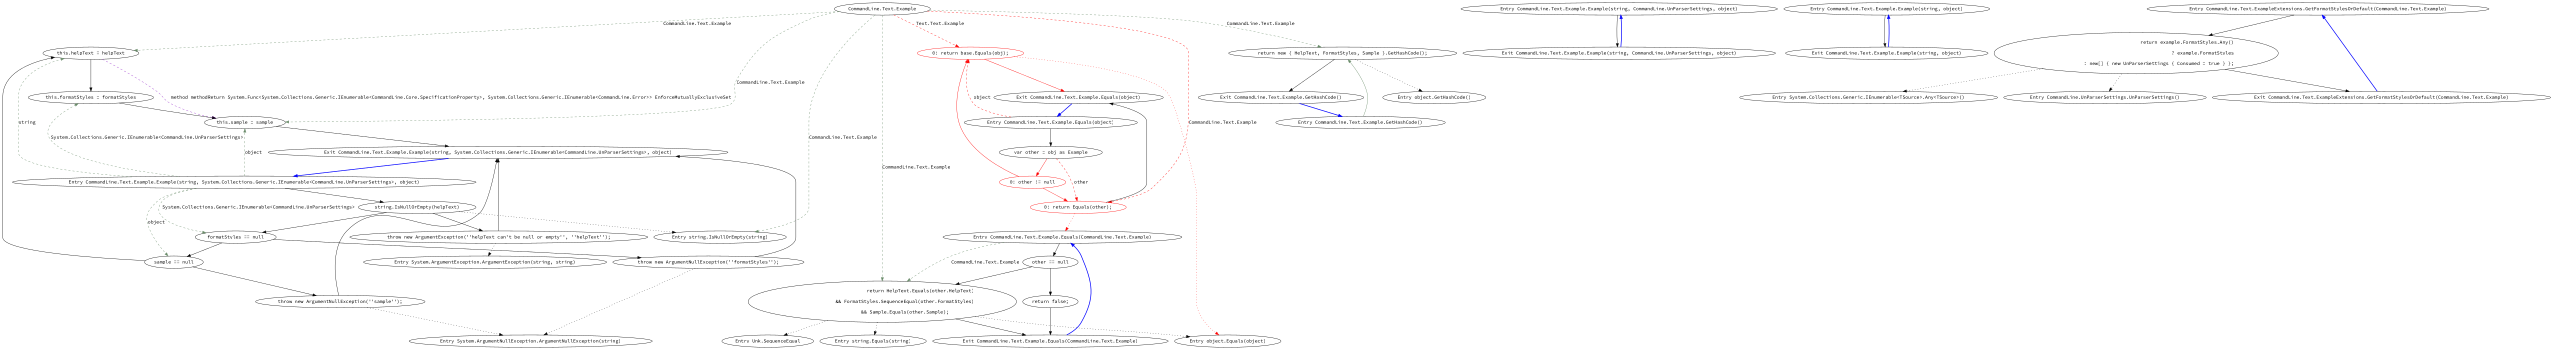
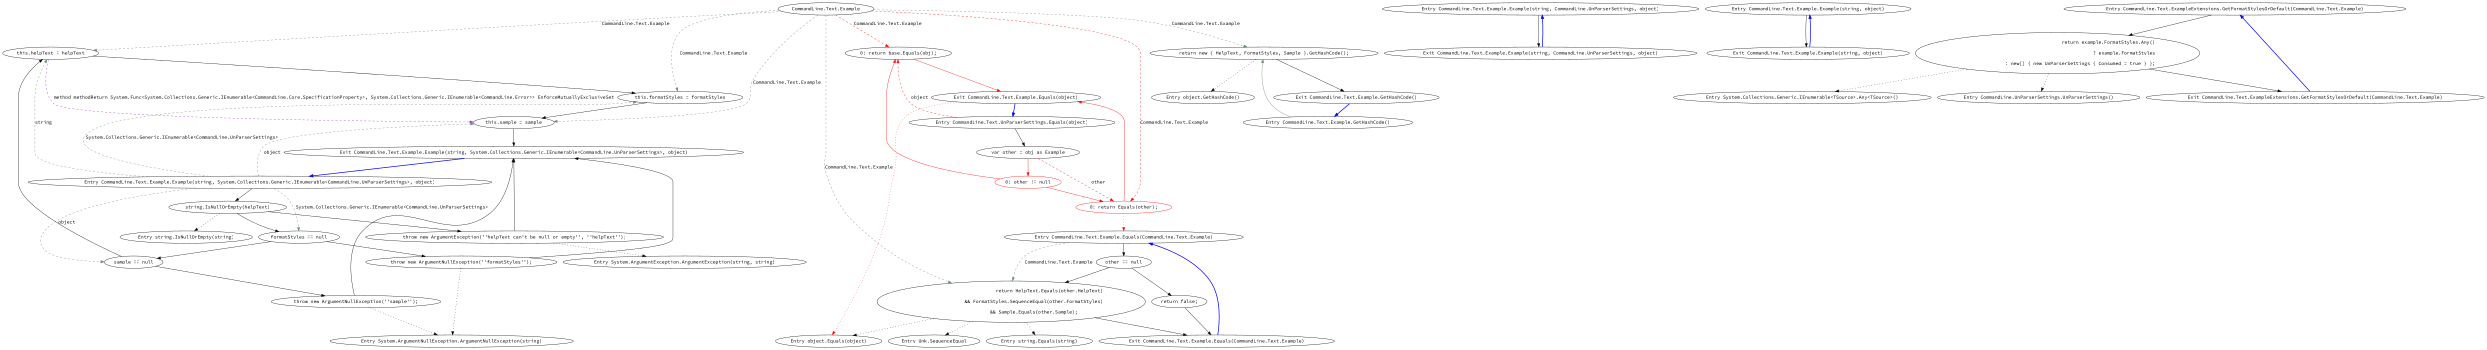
  digraph {
    fontname="Source Code Pro"
    node [fontname="Source Code Pro" cluster="CommandLine.Text.Example.Example(string, System.Collections.Generic.IEnumerable<CommandLine.UnParserSettings>, object)" span="0-0"]
    edge [fontname="Source Code Pro" style=solid]
    n1 [label="CommandLine.Text.Example" cluster="" span=""]
    n2 [label="this.helpText = helpText" span="24-24"]
    n3 [label="this.formatStyles = formatStyles" span="25-25"]
    n4 [label="this.sample = sample" span="26-26"]
-   n5 [cluster="CommandLine.Text.Example.Equals(object)" color=red community=0 label="0: return base.Equals(obj);" span="67-67"]
+   n5 [cluster="CommandLine.Text.Example.Equals(object)" color=black community=0 label="0: return base.Equals(obj);" span="67-67"]
    n6 [cluster="CommandLine.Text.Example.Equals(object)" color=red community=0 label="0: return Equals(other);" span="64-64"]
    n7 [cluster="CommandLine.Text.Example.GetHashCode()" label="return new { HelpText, FormatStyles, Sample }.GetHashCode();" span="76-76"]
    n8 [cluster="CommandLine.Text.Example.Equals(CommandLine.Text.Example)" label="return HelpText.Equals(other.HelpText)\r\n                && FormatStyles.SequenceEqual(other.FormatStyles)\r\n                && Sample.Equals(other.Sample);" span="91-93"]
    n9 [label="Exit CommandLine.Text.Example.Example(string, System.Collections.Generic.IEnumerable<CommandLine.UnParserSettings>, object)" span="18-18"]
    n10 [cluster="CommandLine.Text.Example.Equals(object)" label="Exit CommandLine.Text.Example.Equals(object)" span="59-59"]
    n11 [cluster="object.Equals(object)" label="Entry object.Equals(object)"]
    n12 [cluster="CommandLine.Text.Example.Equals(CommandLine.Text.Example)" label="Entry CommandLine.Text.Example.Equals(CommandLine.Text.Example)" span="84-84"]
    n13 [cluster="CommandLine.Text.Example.GetHashCode()" label="Exit CommandLine.Text.Example.GetHashCode()" span="74-74"]
    n14 [cluster="object.GetHashCode()" label="Entry object.GetHashCode()"]
    n15 [cluster="CommandLine.Text.Example.Equals(CommandLine.Text.Example)" label="Exit CommandLine.Text.Example.Equals(CommandLine.Text.Example)" span="84-84"]
    n16 [cluster="string.Equals(string)" label="Entry string.Equals(string)"]
    n17 [cluster="Unk.SequenceEqual" label="Entry Unk.SequenceEqual" span=""]
    n18 [label="Entry CommandLine.Text.Example.Example(string, System.Collections.Generic.IEnumerable<CommandLine.UnParserSettings>, object)" span="18-18"]
    n19 [label="string.IsNullOrEmpty(helpText)" span="20-20"]
    n20 [label="formatStyles == null" span="21-21"]
    n21 [label="sample == null" span="22-22"]
    n22 [label="throw new ArgumentException(''helpText can't be null or empty'', ''helpText'');" span="20-20"]
    n23 [cluster="string.IsNullOrEmpty(string)" label="Entry string.IsNullOrEmpty(string)"]
    n24 [label="throw new ArgumentNullException(''formatStyles'');" span="21-21"]
    n25 [label="throw new ArgumentNullException(''sample'');" span="22-22"]
    n26 [cluster="System.ArgumentException.ArgumentException(string, string)" label="Entry System.ArgumentException.ArgumentException(string, string)"]
    n27 [cluster="System.ArgumentNullException.ArgumentNullException(string)" label="Entry System.ArgumentNullException.ArgumentNullException(string)"]
    n28 [cluster="CommandLine.Text.Example.Example(string, CommandLine.UnParserSettings, object)" label="Entry CommandLine.Text.Example.Example(string, CommandLine.UnParserSettings, object)" span="29-29"]
    n29 [cluster="CommandLine.Text.Example.Example(string, CommandLine.UnParserSettings, object)" label="Exit CommandLine.Text.Example.Example(string, CommandLine.UnParserSettings, object)" span="29-29"]
    n30 [cluster="CommandLine.Text.Example.Example(string, object)" label="Entry CommandLine.Text.Example.Example(string, object)" span="34-34"]
    n31 [cluster="CommandLine.Text.Example.Example(string, object)" label="Exit CommandLine.Text.Example.Example(string, object)" span="34-34"]
-   n32 [cluster="CommandLine.Text.Example.Equals(object)" label="Entry CommandLine.Text.Example.Equals(object)" span="59-59"]
+   n32 [cluster="CommandLine.Text.Example.Equals(object)" label="Entry CommandLine.Text.UnParserSettings.Equals(object)" span="59-59"]
    n33 [cluster="CommandLine.Text.Example.Equals(object)" label="var other = obj as Example" span="61-61"]
    n34 [cluster="CommandLine.Text.Example.Equals(object)" color=red community=0 label="0: other != null" span="62-62"]
    n35 [cluster="CommandLine.Text.Example.Equals(CommandLine.Text.Example)" label="other == null" span="86-86"]
    n36 [cluster="CommandLine.Text.Example.Equals(CommandLine.Text.Example)" label="return false;" span="88-88"]
    n37 [cluster="CommandLine.Text.Example.GetHashCode()" label="Entry CommandLine.Text.Example.GetHashCode()" span="74-74"]
    n38 [cluster="CommandLine.Text.ExampleExtensions.GetFormatStylesOrDefault(CommandLine.Text.Example)" label="Entry CommandLine.Text.ExampleExtensions.GetFormatStylesOrDefault(CommandLine.Text.Example)" span="111-111"]
    n39 [cluster="CommandLine.Text.ExampleExtensions.GetFormatStylesOrDefault(CommandLine.Text.Example)" label="return example.FormatStyles.Any()\r\n                ? example.FormatStyles\r\n                : new[] { new UnParserSettings { Consumed = true } };" span="113-115"]
    n40 [cluster="CommandLine.Text.ExampleExtensions.GetFormatStylesOrDefault(CommandLine.Text.Example)" label="Exit CommandLine.Text.ExampleExtensions.GetFormatStylesOrDefault(CommandLine.Text.Example)" span="111-111"]
    n41 [cluster="System.Collections.Generic.IEnumerable<TSource>.Any<TSource>()" label="Entry System.Collections.Generic.IEnumerable<TSource>.Any<TSource>()"]
    n42 [cluster="CommandLine.UnParserSettings.UnParserSettings()" label="Entry CommandLine.UnParserSettings.UnParserSettings()" span="15-15"]
    n1 -> n2 [color=darkseagreen4 label="CommandLine.Text.Example" style=dashed]
-   n1 -> n23 [color=darkseagreen4 label="CommandLine.Text.Example" style=dashed]
+   n1 -> n3 [color=darkseagreen4 label="CommandLine.Text.Example" style=dashed]
    n1 -> n4 [color=darkseagreen4 label="CommandLine.Text.Example" style=dashed]
-   n1 -> n5 [color=red label="Text.Text.Example" style=dashed]
+   n1 -> n5 [color=red label="CommandLine.Text.Example" style=dashed]
    n1 -> n6 [color=red label="CommandLine.Text.Example" style=dashed]
    n1 -> n7 [color=darkseagreen4 label="CommandLine.Text.Example" style=dashed]
    n1 -> n8 [color=darkseagreen4 label="CommandLine.Text.Example" style=dashed]
    n2 -> n3
    n2 -> n4 [color=darkorchid label="method methodReturn System.Func<System.Collections.Generic.IEnumerable<CommandLine.Core.SpecificationProperty>, System.Collections.Generic.IEnumerable<CommandLine.Error>> EnforceMutuallyExclusiveSet" style=dashed]
    n3 -> n4
    n4 -> n9
    n5 -> n10 [color=red]
-   n5 -> n11 [color=red style=dotted]
-   n6 -> n10 [color=black]
+   n10 -> n11 [color=red style=dotted]
+   n6 -> n10 [color=red]
    n6 -> n12 [color=red style=dotted]
    n7 -> n13
    n7 -> n14 [style=dotted]
    n8 -> n11 [style=dotted]
    n8 -> n15
    n8 -> n16 [style=dotted]
    n8 -> n17 [style=dotted]
    n9 -> n18 [color=blue style=bold]
    n10 -> n32 [color=blue style=bold]
    n12 -> n8 [color=darkseagreen4 label="CommandLine.Text.Example" style=dashed]
    n12 -> n35
    n13 -> n37 [color=blue style=bold]
    n15 -> n12 [color=blue style=bold]
    n18 -> n2 [color=darkseagreen4 label=string style=dashed]
    n18 -> n3 [color=darkseagreen4 label="System.Collections.Generic.IEnumerable<CommandLine.UnParserSettings>" style=dashed]
    n18 -> n4 [color=darkseagreen4 label=object style=dashed]
    n18 -> n19
    n18 -> n20 [color=darkseagreen4 label="System.Collections.Generic.IEnumerable<CommandLine.UnParserSettings>" style=dashed]
    n18 -> n21 [color=darkseagreen4 label=object style=dashed]
    n19 -> n20
    n19 -> n22
    n19 -> n23 [style=dotted]
    n20 -> n21
    n20 -> n24
    n21 -> n2
    n21 -> n25
    n22 -> n9
    n22 -> n26 [style=dotted]
    n24 -> n9
    n24 -> n27 [style=dotted]
    n25 -> n9
    n25 -> n27 [style=dotted]
    n28 -> n29
    n29 -> n28 [color=blue style=bold]
    n30 -> n31
    n31 -> n30 [color=blue style=bold]
    n32 -> n5 [color=red label=object style=dashed]
    n32 -> n33
    n33 -> n6 [color=red label=other style=dashed]
    n33 -> n34 [color=red]
    n34 -> n5 [color=red]
    n34 -> n6 [color=red]
    n35 -> n8
    n35 -> n36
    n36 -> n15
    n37 -> n7 [color=darkseagreen4]
    n38 -> n39
    n39 -> n40
    n39 -> n41 [style=dotted]
    n39 -> n42 [style=dotted]
    n40 -> n38 [color=blue style=bold]
  }
